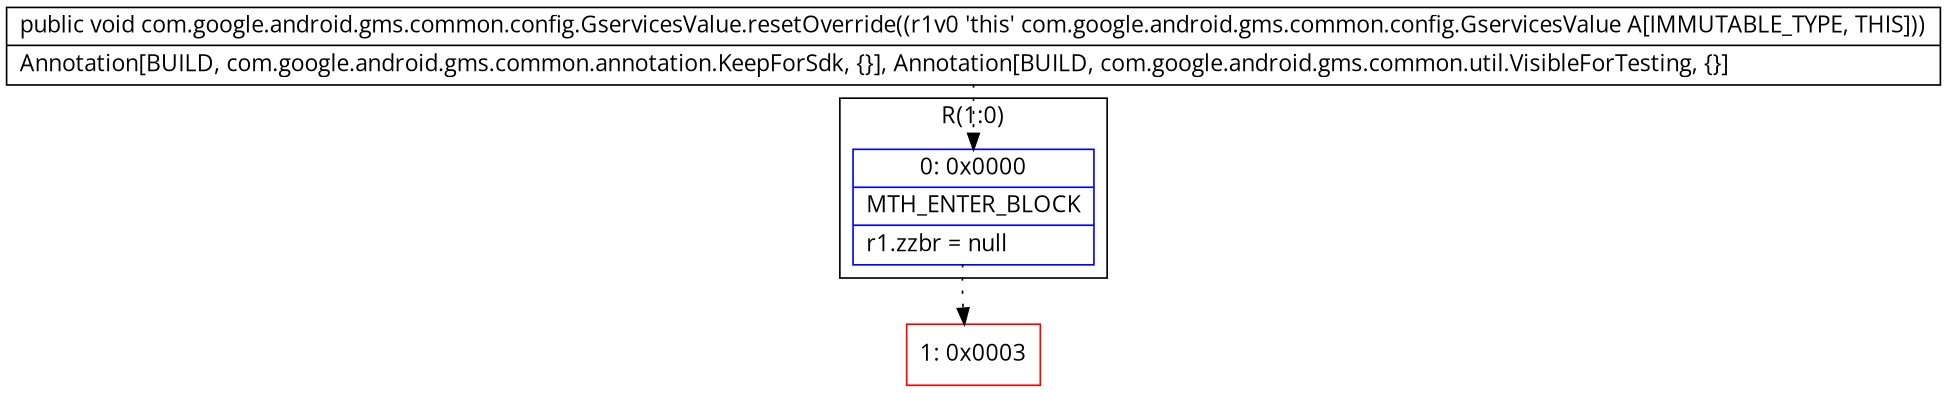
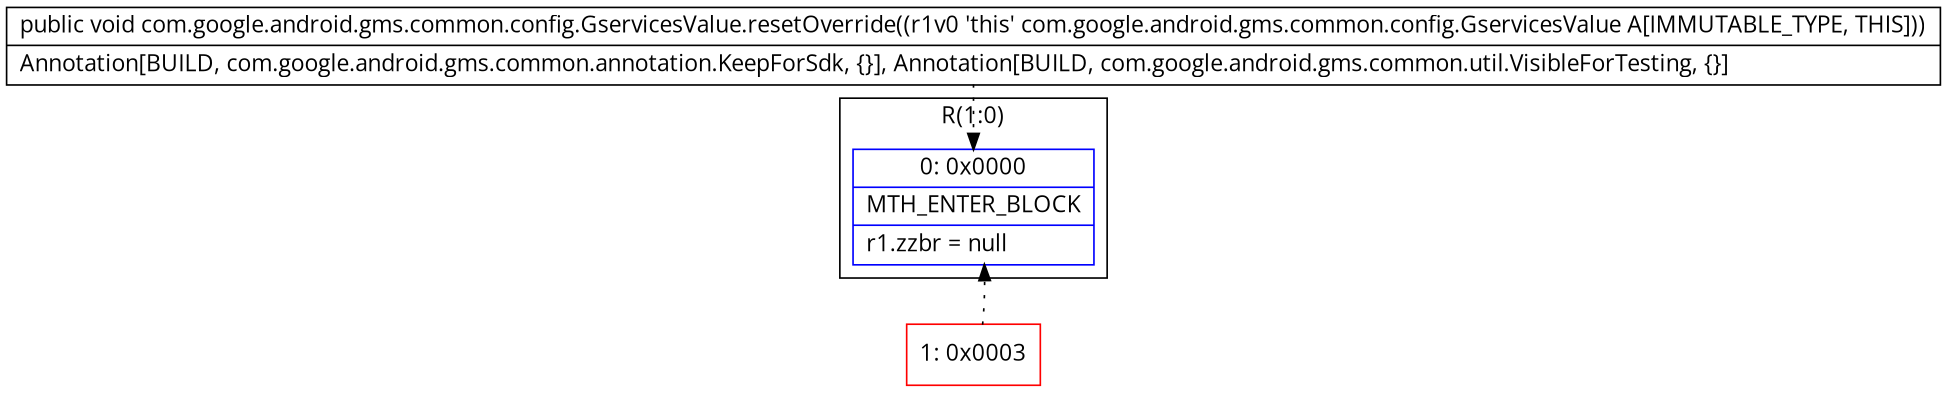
  digraph {
    fontname="Open Sans"
    node [shape=record fontname="Open Sans"]
    edge [style=dotted fontname="Open Sans"]
    n1 [color=blue label="{0\:\ 0x0000|MTH_ENTER_BLOCK\l|r1.zzbr = null\l}"]
    n2 [color=red label="{1\:\ 0x0003}"]
    n3 [label="{public void com.google.android.gms.common.config.GservicesValue.resetOverride((r1v0 'this' com.google.android.gms.common.config.GservicesValue A[IMMUTABLE_TYPE, THIS]))  | Annotation[BUILD, com.google.android.gms.common.annotation.KeepForSdk, \{\}], Annotation[BUILD, com.google.android.gms.common.util.VisibleForTesting, \{\}]\l}"]
    subgraph cluster_1 {
      label="R(1:0)"
      n1
    }
-   n1 -> n2
+   n2 -> n1
    n3 -> n1
  }
